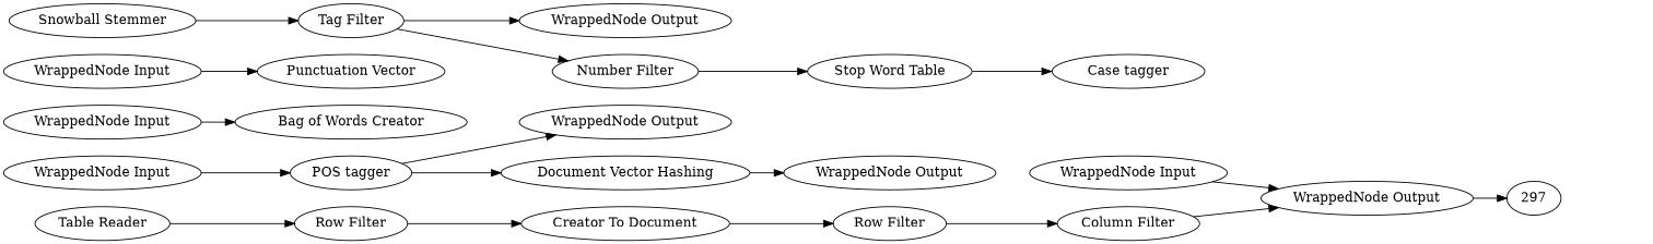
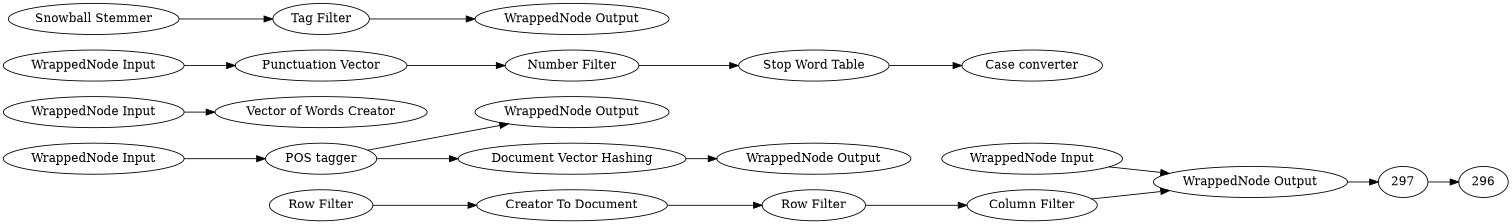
  digraph {
    rankdir=LR
    n1 [label="Row Filter"]
    n2 [label="Creator To Document"]
    n3 [label="Row Filter"]
    n4 [label="Column Filter"]
    n5 [label="WrappedNode Output"]
    297
-   n7 [label="Table Reader"]
    n8 [label="WrappedNode Input"]
+   296
    n10 [label="WrappedNode Input"]
    n11 [label="POS tagger"]
    n12 [label="WrappedNode Output"]
    n13 [label="Document Vector Hashing"]
    n14 [label="WrappedNode Input"]
-   n15 [label="Bag of Words Creator"]
+   n15 [label="Vector of Words Creator"]
    n16 [label="WrappedNode Output"]
-   n17 [label="Case tagger"]
+   n17 [label="Case converter"]
    n18 [label="Snowball Stemmer"]
    n19 [label="Tag Filter"]
    n20 [label="WrappedNode Output"]
    n21 [label="Punctuation Vector"]
    n22 [label="Number Filter"]
    n23 [label="Stop Word Table"]
    n24 [label="WrappedNode Input"]
    n1 -> n2
    n2 -> n3
    n3 -> n4
    n4 -> n5
    n5 -> 297
-   n7 -> n1
+   297 -> 296
    n8 -> n5
    n10 -> n11
    n11 -> n12
    n11 -> n13
    n13 -> n16
    n14 -> n15
    n18 -> n19
    n19 -> n20
-   n19 -> n22
+   n21 -> n22
    n22 -> n23
    n23 -> n17
    n24 -> n21
  }
